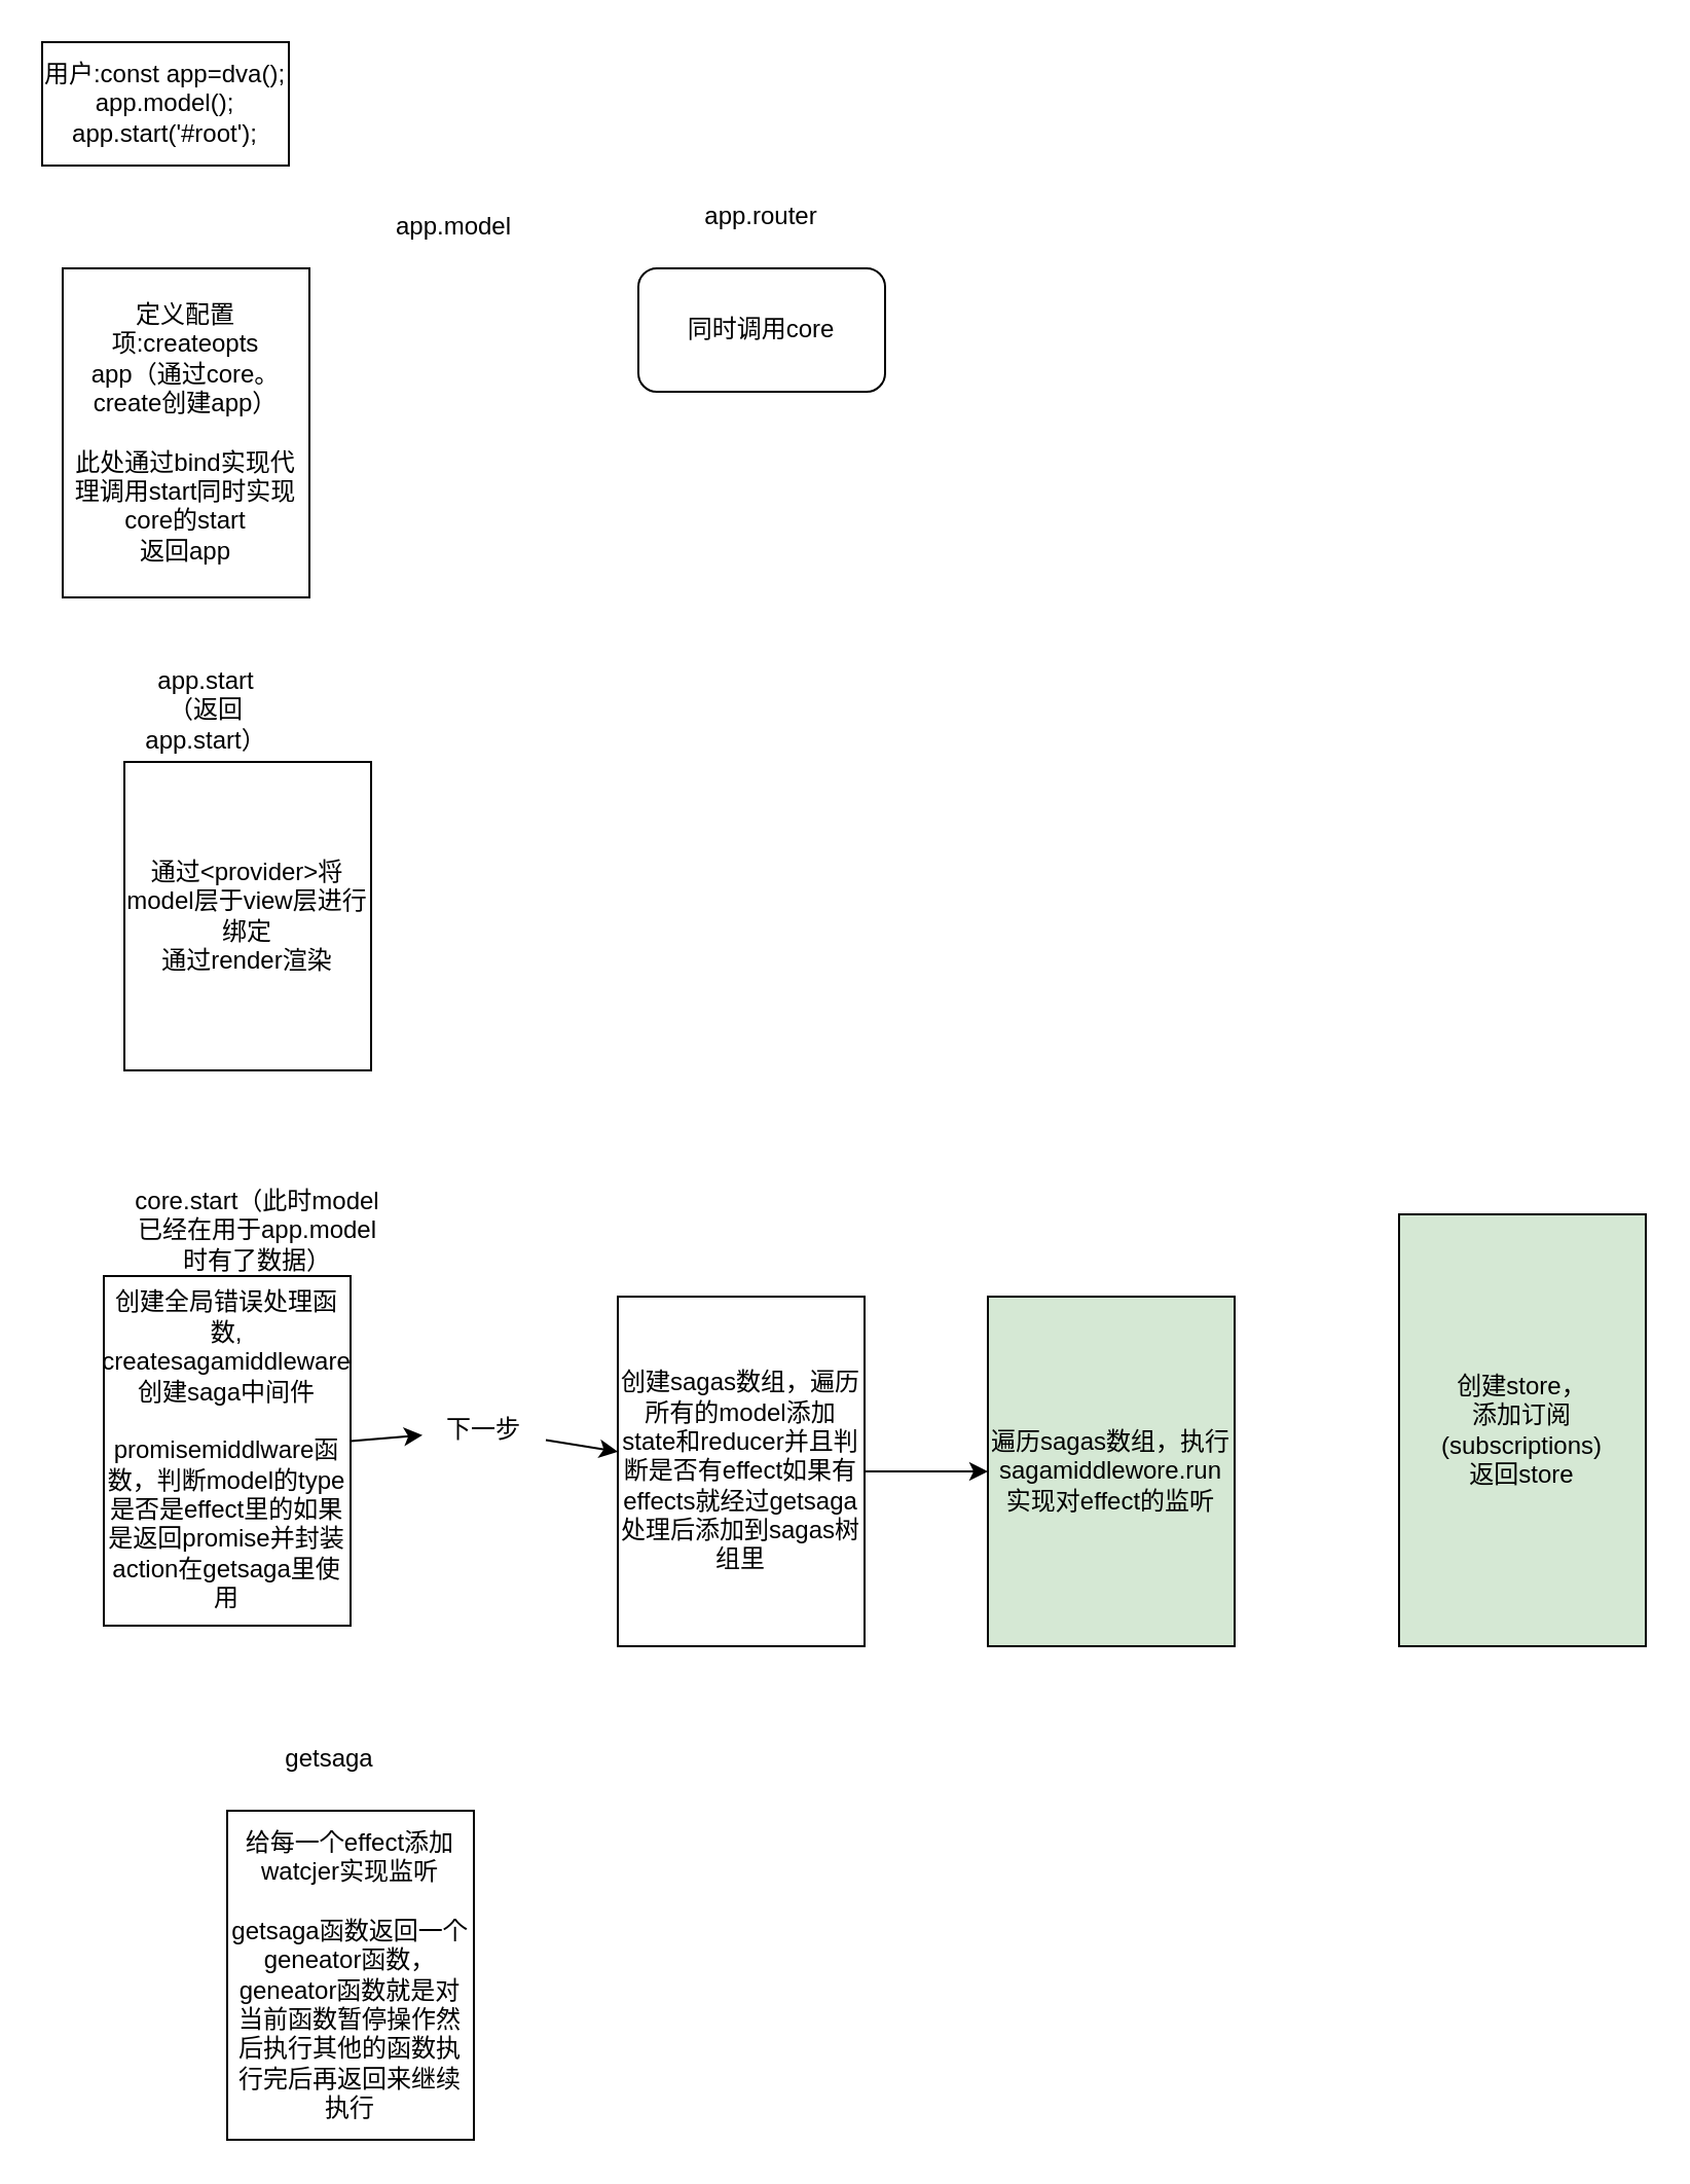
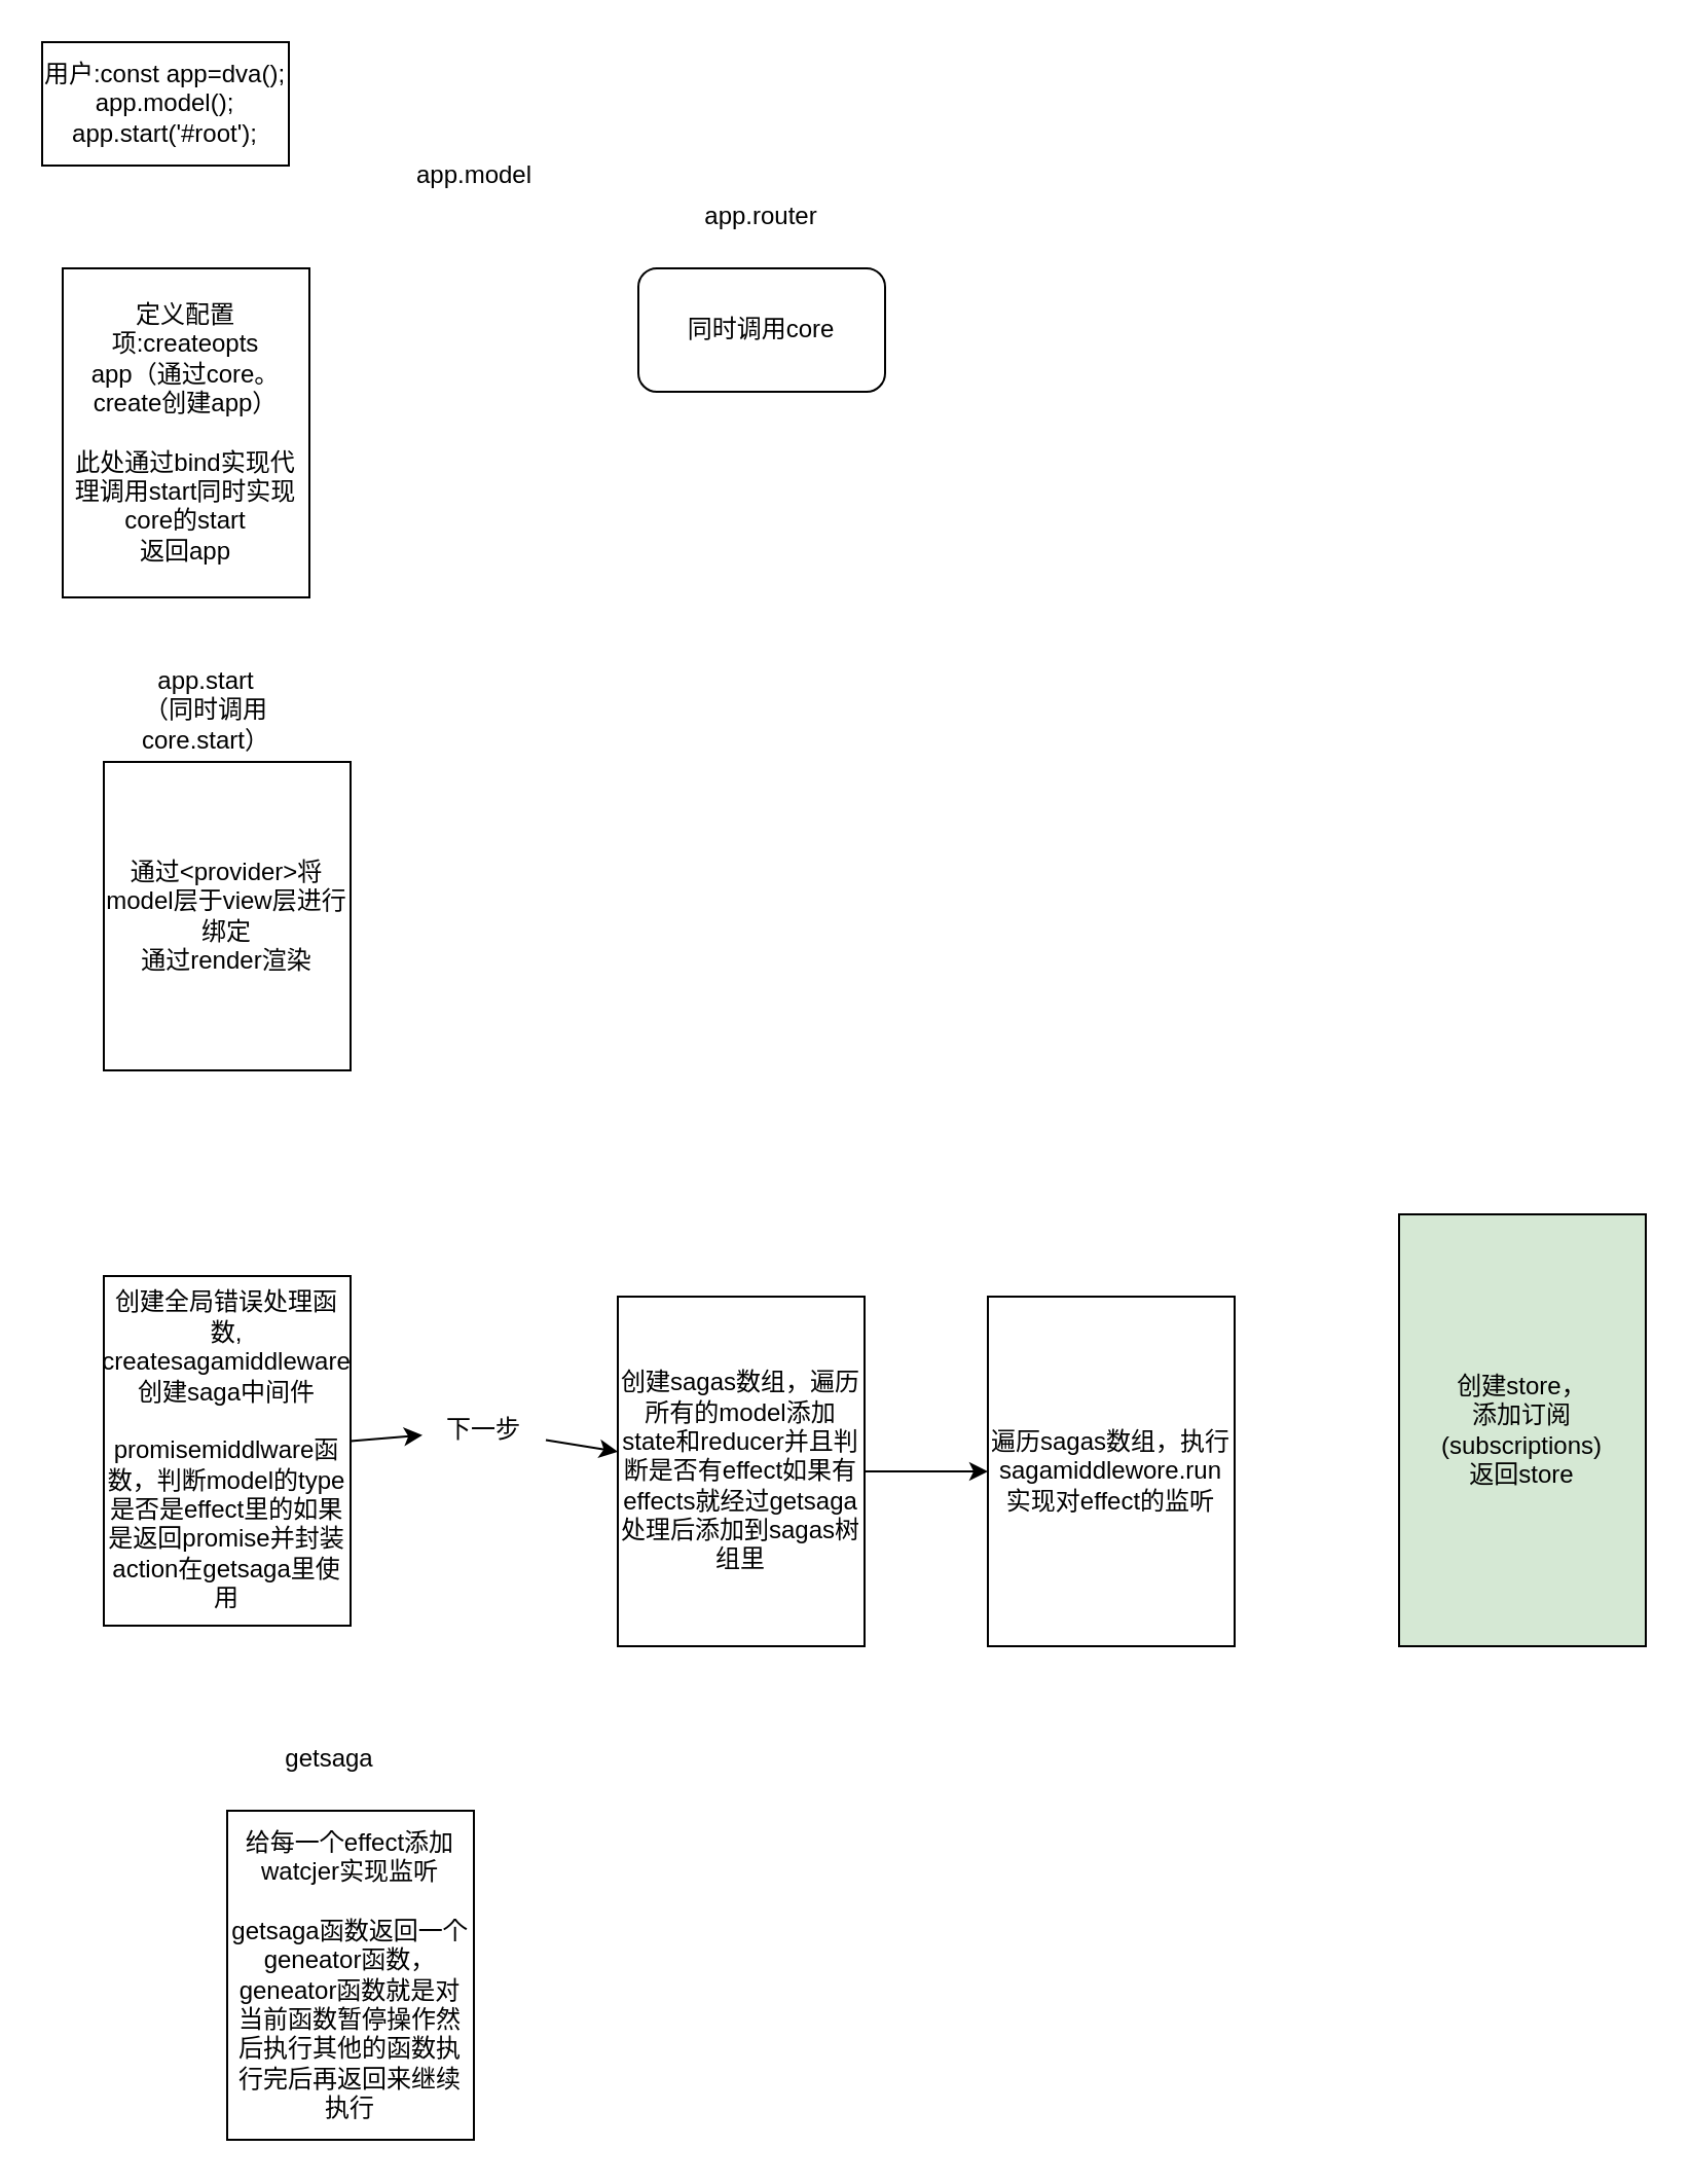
  <mxCell id="0" />
  <mxCell id="1" parent="0" />
  <mxCell id="2" value="用户:const app=dva();&lt;br&gt;app.model();&lt;br&gt;app.start('#root');" style="rounded=0;whiteSpace=wrap;html=1;" vertex="1" parent="1"><mxGeometry x="20" y="20" width="120" height="60" as="geometry" /></mxCell>
  <mxCell id="3" value="定义配置项:createopts&lt;br&gt;app（通过core。create创建app）&lt;br&gt;&lt;br&gt;此处通过bind实现代理调用start同时实现core的start&lt;br&gt;返回app" style="rounded=0;whiteSpace=wrap;html=1;" vertex="1" parent="1"><mxGeometry x="30" y="130" width="120" height="160" as="geometry" /></mxCell>
- <mxCell id="4" value="app.model" style="text;html=1;align=center;verticalAlign=middle;resizable=0;points=[];autosize=1;strokeColor=none;fillColor=none;" vertex="1" parent="1"><mxGeometry x="185" y="100" width="70" height="20" as="geometry" /></mxCell>
+ <mxCell id="4" value="app.model" style="text;html=1;align=center;verticalAlign=middle;resizable=0;points=[];autosize=1;strokeColor=none;fillColor=none;" vertex="1" parent="1"><mxGeometry x="195" y="75" width="70" height="20" as="geometry" /></mxCell>
  <mxCell id="5" value="同时调用core" style="rounded=1;whiteSpace=wrap;html=1;" vertex="1" parent="1"><mxGeometry x="310" y="130" width="120" height="60" as="geometry" /></mxCell>
  <mxCell id="6" value="app.router" style="text;html=1;strokeColor=none;fillColor=none;align=center;verticalAlign=middle;whiteSpace=wrap;rounded=0;" vertex="1" parent="1"><mxGeometry x="340" y="90" width="60" height="30" as="geometry" /></mxCell>
- <mxCell id="7" value="通过&amp;lt;provider&amp;gt;将model层于view层进行绑定&lt;br&gt;通过render渲染" style="rounded=0;whiteSpace=wrap;html=1;" vertex="1" parent="1"><mxGeometry x="60" y="370" width="120" height="150" as="geometry" /></mxCell>
- <mxCell id="8" value="app.start（返回app.start）" style="text;html=1;strokeColor=none;fillColor=none;align=center;verticalAlign=middle;whiteSpace=wrap;rounded=0;" vertex="1" parent="1"><mxGeometry x="70" y="330" width="60" height="30" as="geometry" /></mxCell>
+ <mxCell id="7" value="通过&amp;lt;provider&amp;gt;将model层于view层进行绑定&lt;br&gt;通过render渲染" style="rounded=0;whiteSpace=wrap;html=1;" vertex="1" parent="1"><mxGeometry x="50" y="370" width="120" height="150" as="geometry" /></mxCell>
+ <mxCell id="8" value="app.start（同时调用core.start）" style="text;html=1;strokeColor=none;fillColor=none;align=center;verticalAlign=middle;whiteSpace=wrap;rounded=0;" vertex="1" parent="1"><mxGeometry x="70" y="330" width="60" height="30" as="geometry" /></mxCell>
  <mxCell id="9" value="" style="edgeStyle=none;html=1;" edge="1" parent="1" source="10" target="15"><mxGeometry relative="1" as="geometry" /></mxCell>
  <mxCell id="10" value="创建全局错误处理函数,&lt;br&gt;createsagamiddleware创建saga中间件&lt;br&gt;&lt;br&gt;promisemiddlware函数，判断model的type是否是effect里的如果是返回promise并封装action在getsaga里使用" style="whiteSpace=wrap;html=1;" vertex="1" parent="1"><mxGeometry x="50" y="620" width="120" height="170" as="geometry" /></mxCell>
- <mxCell id="11" value="core.start（此时model已经在用于app.model时有了数据）" style="text;html=1;strokeColor=none;fillColor=none;align=center;verticalAlign=middle;whiteSpace=wrap;rounded=0;" vertex="1" parent="1"><mxGeometry x="60" y="575" width="130" height="45" as="geometry" /></mxCell>
  <mxCell id="12" value="" style="edgeStyle=none;html=1;" edge="1" parent="1" source="13" target="16"><mxGeometry relative="1" as="geometry" /></mxCell>
  <mxCell id="13" value="创建sagas数组，遍历所有的model添加state和reducer并且判断是否有effect如果有effects就经过getsaga处理后添加到sagas树组里" style="rounded=0;whiteSpace=wrap;html=1;" vertex="1" parent="1"><mxGeometry x="300" y="630" width="120" height="170" as="geometry" /></mxCell>
  <mxCell id="14" value="" style="edgeStyle=none;html=1;" edge="1" parent="1" source="15" target="13"><mxGeometry relative="1" as="geometry" /></mxCell>
  <mxCell id="15" value="下一步" style="text;html=1;strokeColor=none;fillColor=none;align=center;verticalAlign=middle;whiteSpace=wrap;rounded=0;" vertex="1" parent="1"><mxGeometry x="205" y="680" width="60" height="30" as="geometry" /></mxCell>
- <mxCell id="16" value="遍历sagas数组，执行&lt;br&gt;sagamiddlewore.run&lt;br&gt;实现对effect的监听" style="rounded=0;whiteSpace=wrap;html=1;fillColor=#d5e8d4;" vertex="1" parent="1"><mxGeometry x="480" y="630" width="120" height="170" as="geometry" /></mxCell>
+ <mxCell id="16" value="遍历sagas数组，执行&lt;br&gt;sagamiddlewore.run&lt;br&gt;实现对effect的监听" style="rounded=0;whiteSpace=wrap;html=1;" vertex="1" parent="1"><mxGeometry x="480" y="630" width="120" height="170" as="geometry" /></mxCell>
  <mxCell id="17" value="创建store，&lt;br&gt;添加订阅(subscriptions)&lt;br&gt;返回store" style="whiteSpace=wrap;html=1;rounded=0;fillColor=#d5e8d4;" vertex="1" parent="1"><mxGeometry x="680" y="590" width="120" height="210" as="geometry" /></mxCell>
  <mxCell id="18" value="给每一个effect添加watcjer实现监听&lt;br&gt;&lt;br&gt;getsaga函数返回一个geneator函数，geneator函数就是对当前函数暂停操作然后执行其他的函数执行完后再返回来继续执行" style="rounded=0;whiteSpace=wrap;html=1;" vertex="1" parent="1"><mxGeometry x="110" y="880" width="120" height="160" as="geometry" /></mxCell>
  <mxCell id="19" value="getsaga" style="text;html=1;strokeColor=none;fillColor=none;align=center;verticalAlign=middle;whiteSpace=wrap;rounded=0;" vertex="1" parent="1"><mxGeometry x="130" y="840" width="60" height="30" as="geometry" /></mxCell>
